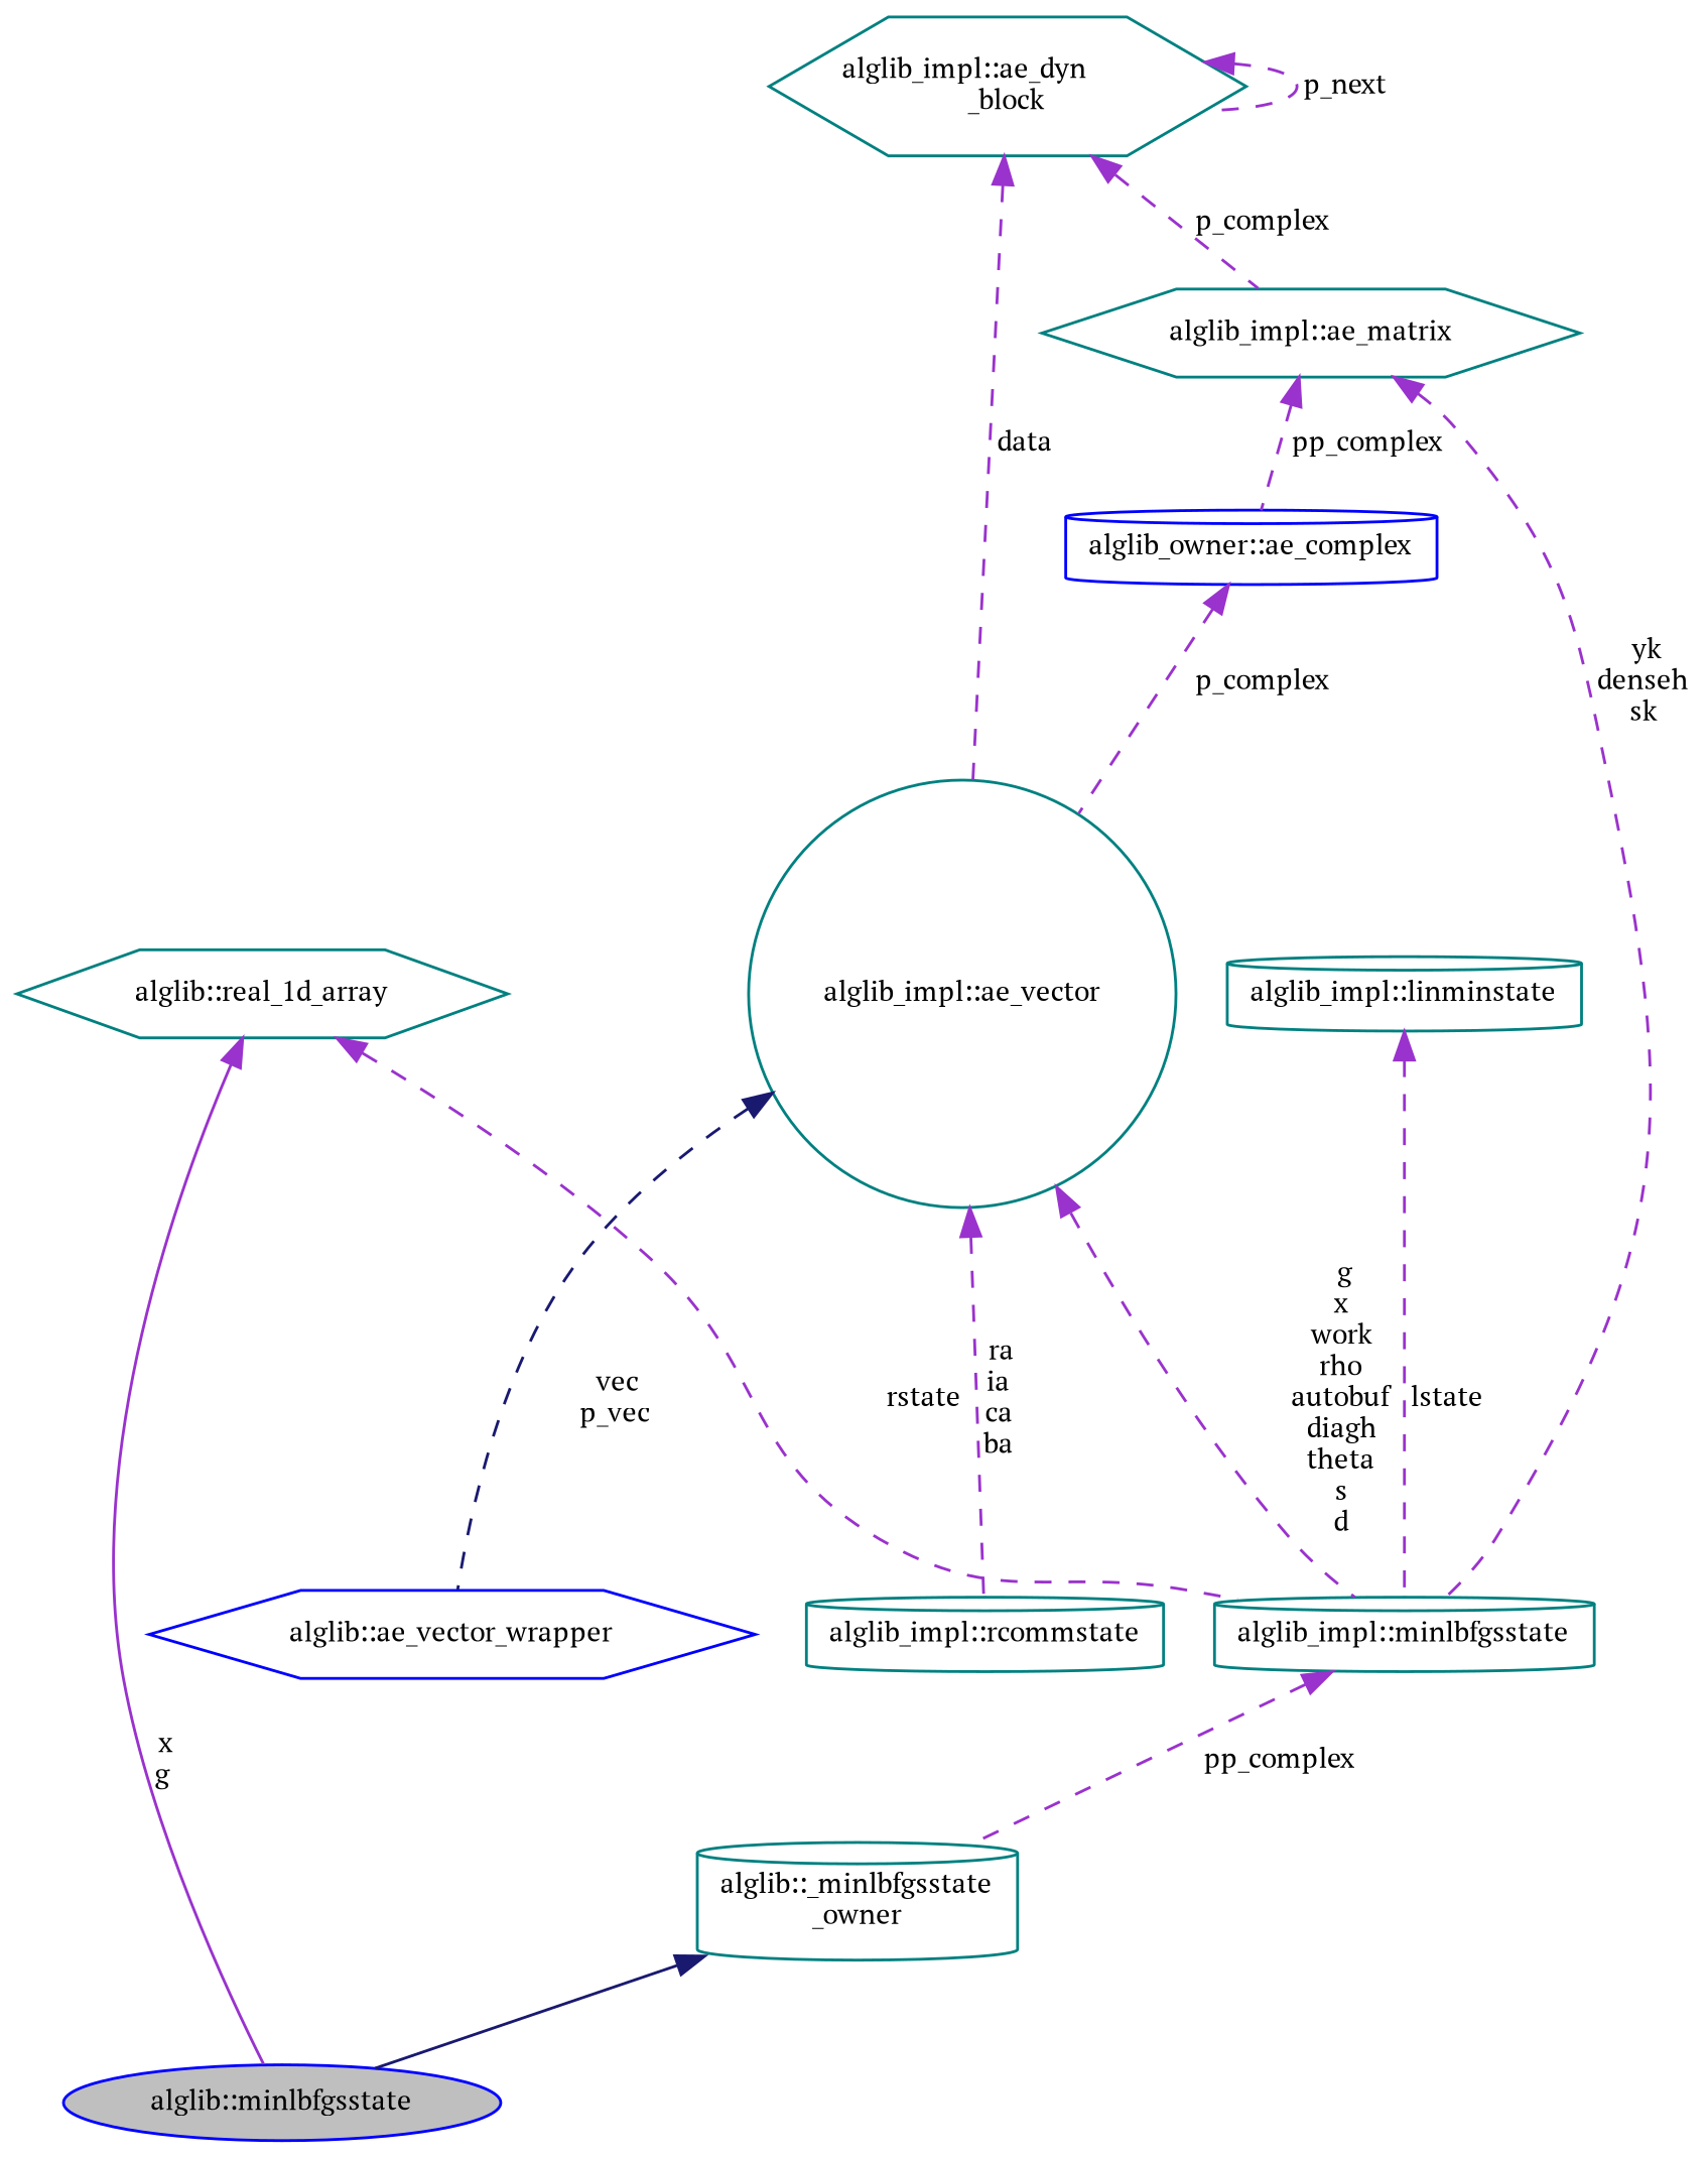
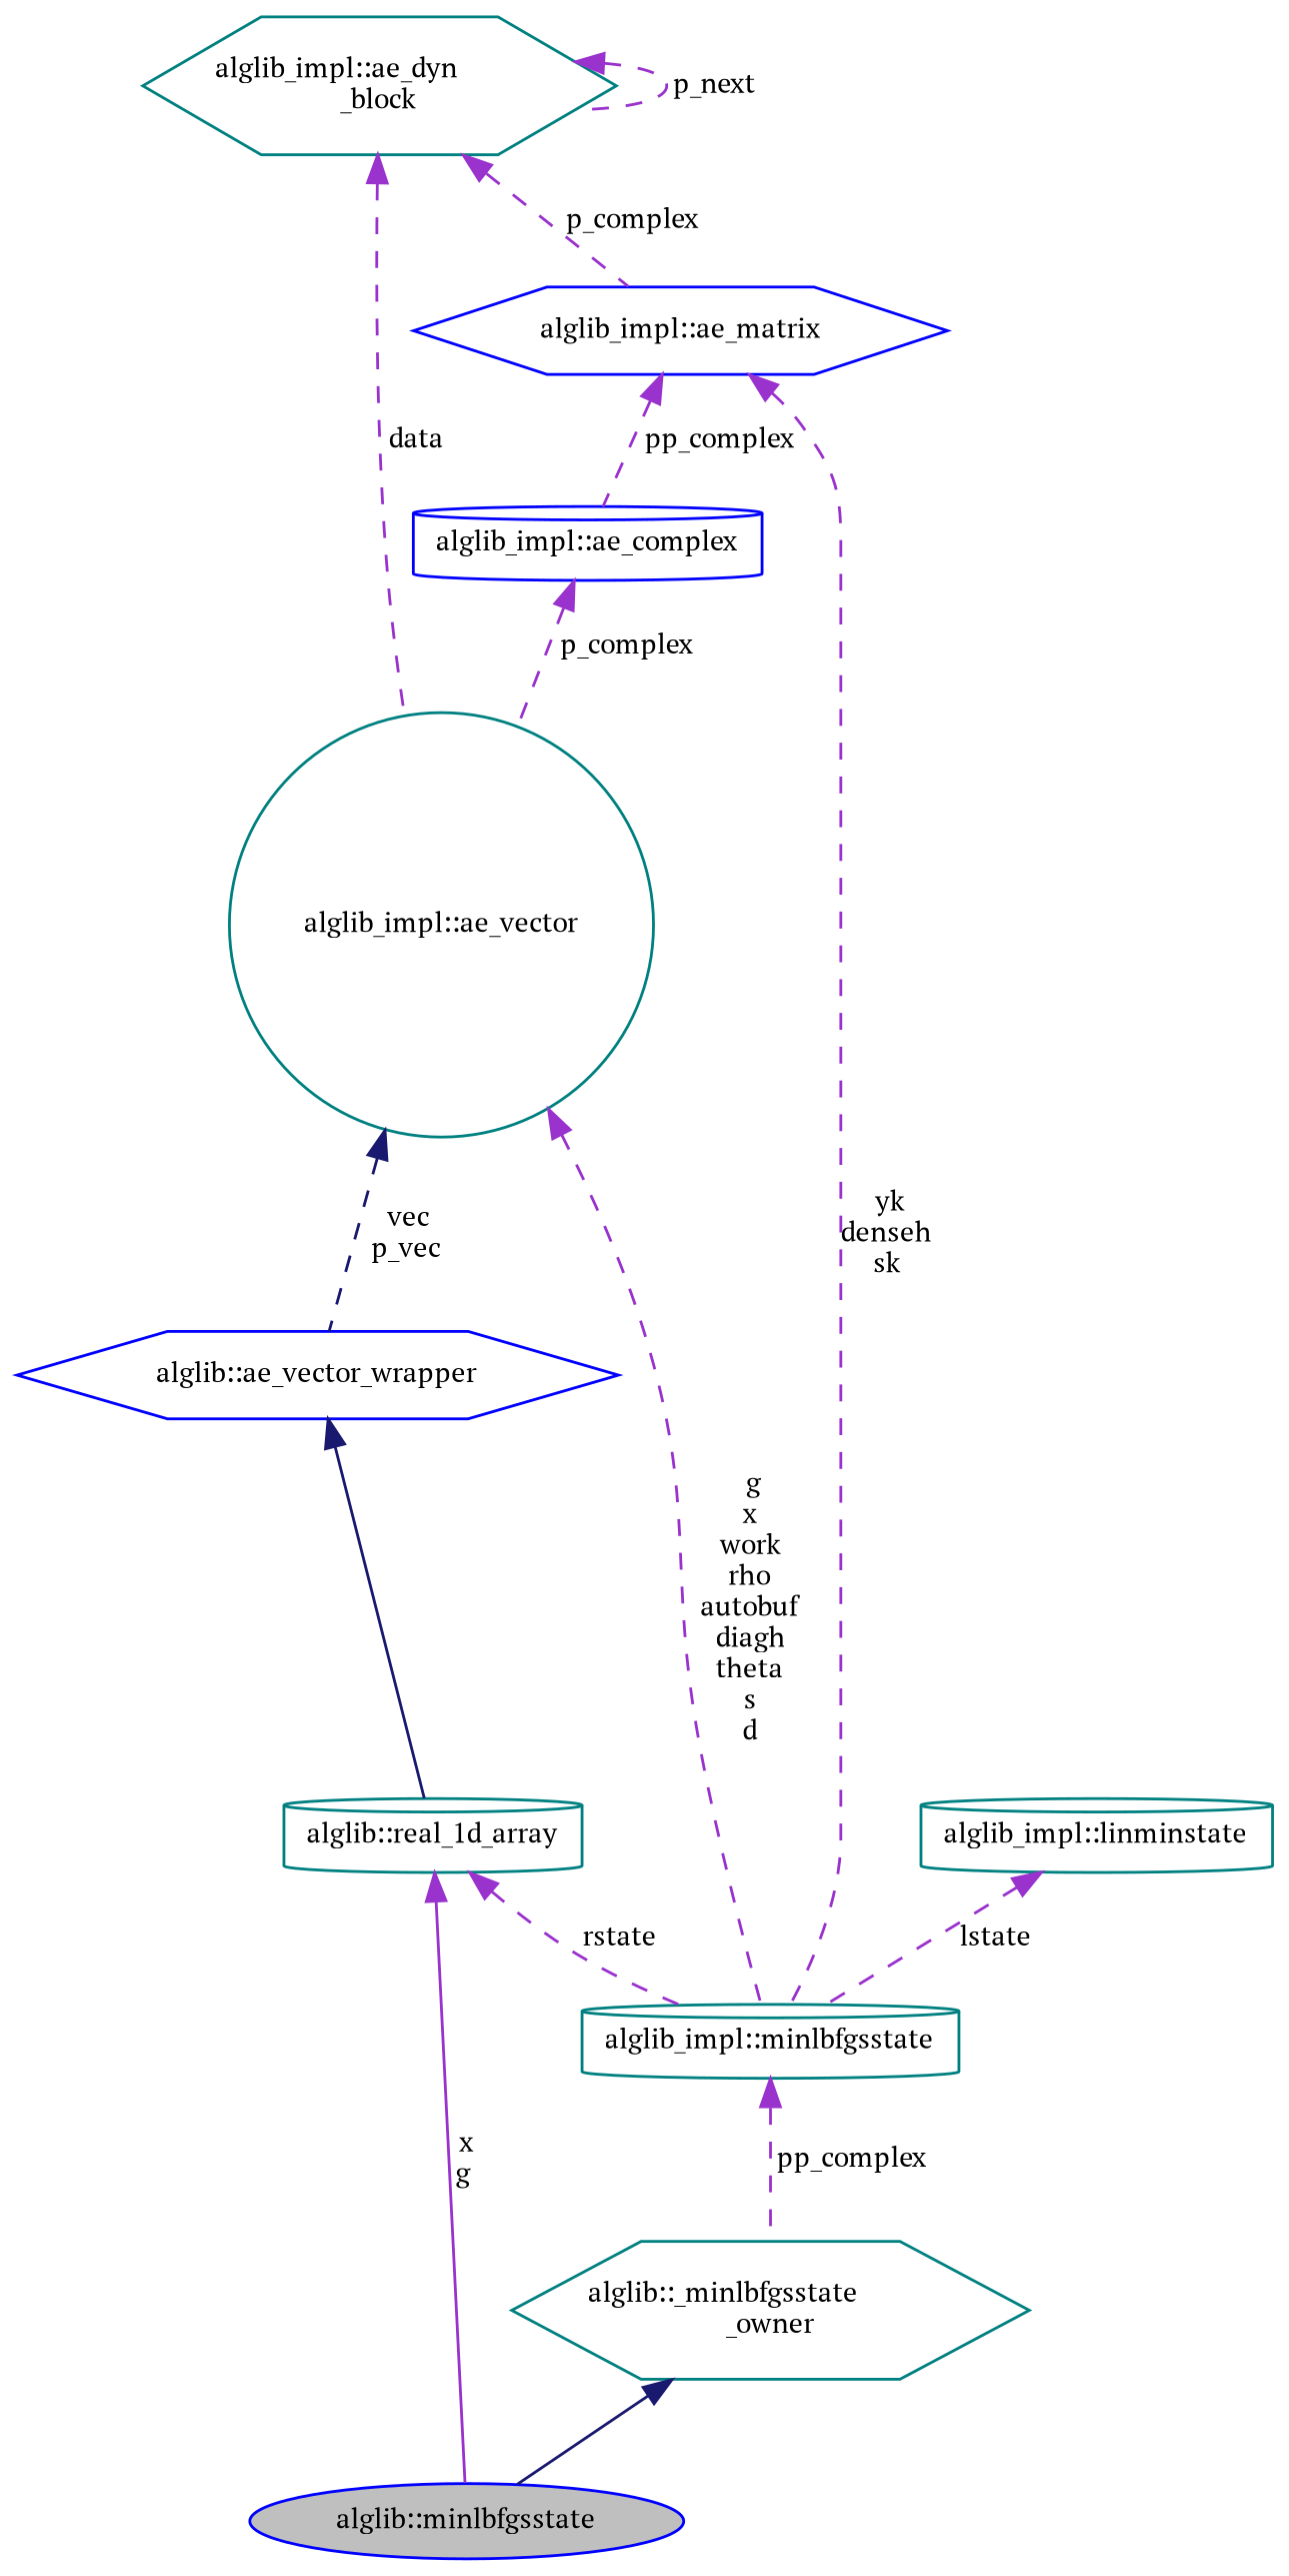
  digraph {
    fontname="PT Serif"
    rankdir=TB
    node [color=teal fillcolor=white fontname="PT Serif" fontsize=10 shape=cylinder style=filled]
    edge [color=darkorchid3 dir=back fontname="PT Serif" fontsize=10 labelfontname=Helvetica labelfontsize=10 style=dashed]
    n1 [color=blue fillcolor=grey75 fontcolor=black height=0.2 label="alglib::minlbfgsstate" shape=ellipse width=0.4]
-   n2 [height=0.2 label="alglib::_minlbfgsstate\l_owner" width=0.4]
+   n2 [height=0.2 label="alglib::_minlbfgsstate\l_owner" shape=hexagon width=0.4]
    n3 [height=0.2 label="alglib_impl::minlbfgsstate" width=0.4]
-   n4 [height=0.2 label="alglib_impl::rcommstate" width=0.4]
    n5 [height=0.2 label="alglib_impl::ae_vector" shape=circle width=0.4]
    n6 [color=blue height=0.2 label="alglib::ae_vector_wrapper" shape=hexagon width=0.4]
-   n7 [height=0.2 label="alglib::real_1d_array" shape=hexagon width=0.4]
+   n7 [height=0.2 label="alglib::real_1d_array" width=0.4]
    n8 [height=0.2 label="alglib_impl::ae_dyn\l_block" shape=hexagon width=0.4]
-   n9 [height=0.2 label="alglib_impl::ae_matrix" shape=hexagon width=0.4]
-   n10 [color=blue height=0.2 label="alglib_owner::ae_complex" width=0.4]
+   n9 [color=blue height=0.2 label="alglib_impl::ae_matrix" shape=hexagon width=0.4]
+   n10 [color=blue height=0.2 label="alglib_impl::ae_complex" width=0.4]
    n11 [height=0.2 label="alglib_impl::linminstate" width=0.4]
    n2 -> n1 [color=midnightblue style=solid]
    n3 -> n2 [label=" pp_complex"]
    n5 -> n3 [label=" g\nx\nwork\nrho\nautobuf\ndiagh\ntheta\ns\nd"]
-   n5 -> n4 [label=" ra\nia\nca\nba"]
    n5 -> n6 [color=midnightblue label=" vec\np_vec"]
+   n6 -> n7 [color=midnightblue style=solid]
    n7 -> n1 [label=" x\ng" style=solid]
    n7 -> n3 [label=" rstate"]
    n8 -> n5 [label=" data"]
    n8 -> n8 [label=" p_next"]
    n8 -> n9 [label=" p_complex"]
    n9 -> n3 [label=" yk\ndenseh\nsk"]
    n9 -> n10 [label=" pp_complex"]
    n10 -> n5 [label=" p_complex"]
    n11 -> n3 [label=" lstate"]
  }
